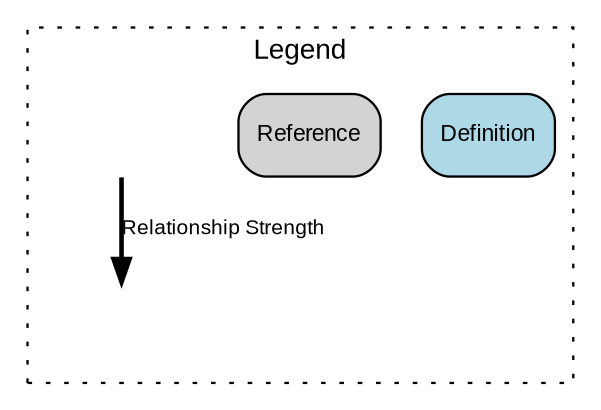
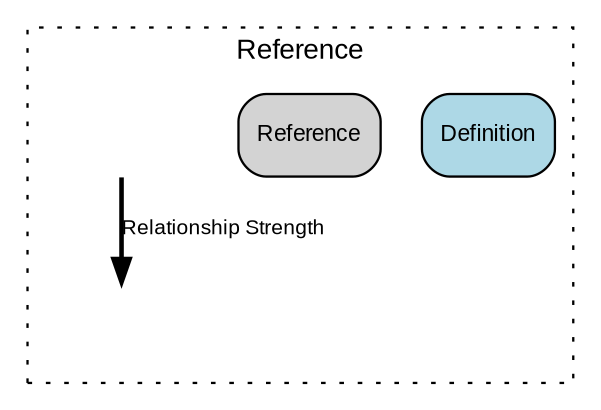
  digraph {
    bgcolor=white
    fontname=Arial
    fontsize=12
    rankdir=TB
    node [fontname=Arial fontsize=10 shape=box style="rounded,filled"]
    n1 [fillcolor=lightblue label=Definition]
    n2 [fillcolor=lightgray label=Reference]
    n3 [label="Strong Link" style=invis]
    n4 [label="Weak Link" style=invis]
    subgraph cluster_1 {
-     label=Legend
+     label=Reference
      style=dotted
      n1
      n2
      n3
      n4
    }
    n3 -> n4 [fontname=Arial fontsize=9 label="Relationship Strength" style=bold]
  }
